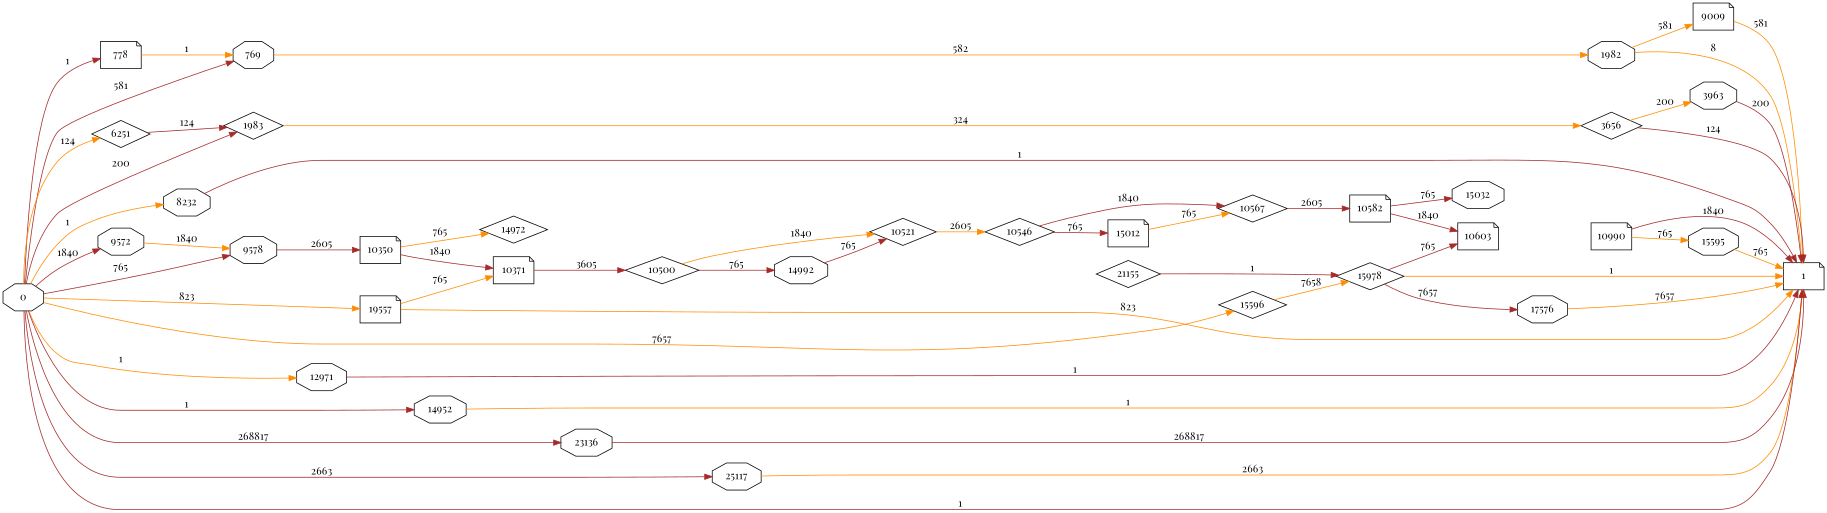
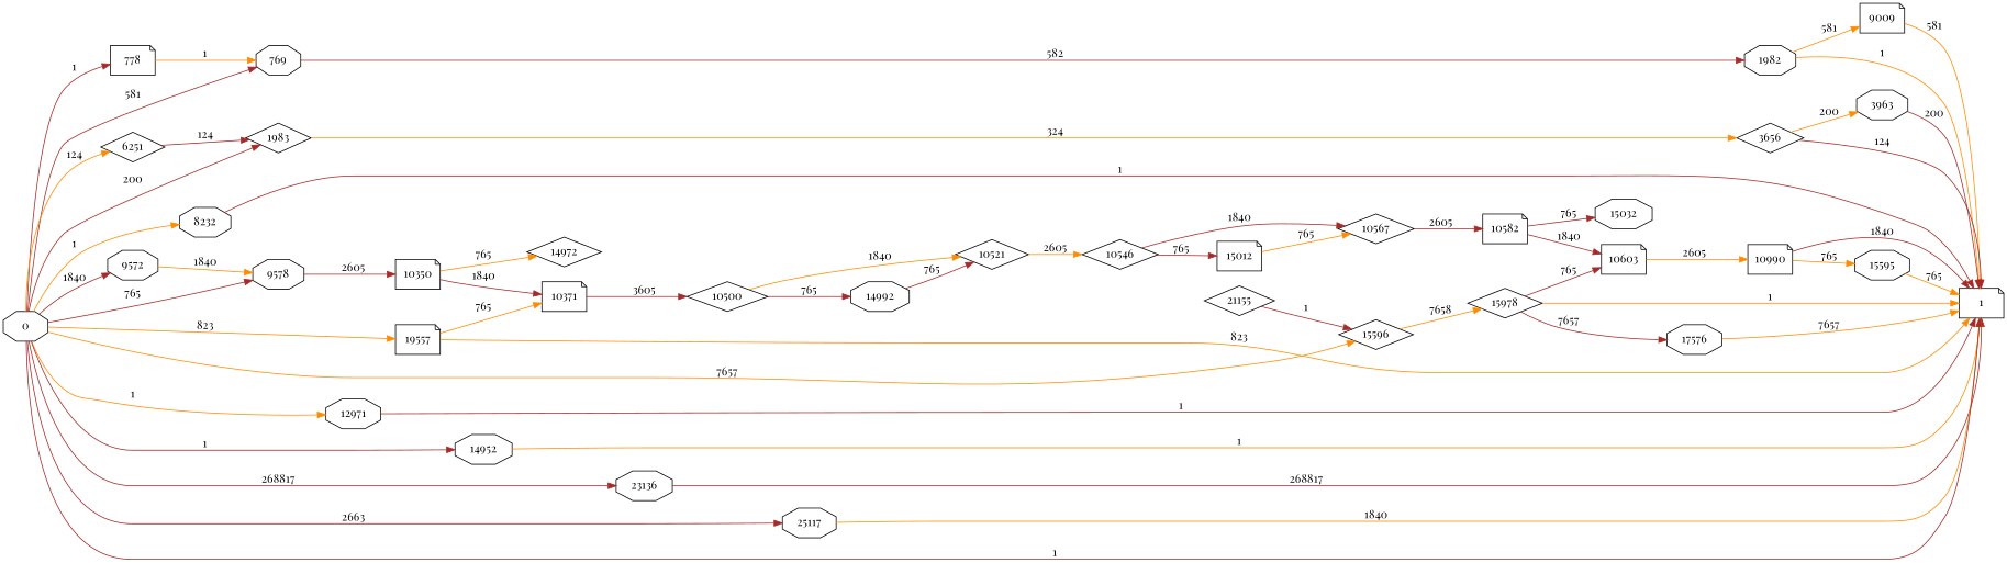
  digraph {
    fontname="Playfair Display"
    rankdir=LR
    node [fontname="Playfair Display" shape=octagon]
    edge [color=brown fontname="Playfair Display"]
    778 [shape=note]
    n2 [label=769]
    1982
    1 [shape=note]
    9009 [shape=note]
    1983 [shape=diamond]
    3656 [shape=diamond]
    3963
    6251 [shape=diamond]
    8232
    n11 [label=9578]
    9572
    10350 [shape=note]
    10371 [shape=note]
    14972 [shape=diamond]
    10500 [shape=diamond]
    10521 [shape=diamond]
    14992
    10546 [shape=diamond]
    10567 [shape=diamond]
    15012 [shape=note]
    10582 [shape=note]
    10603 [shape=note]
    15032
    10990 [shape=note]
    15595
    12971
    14952
    15596 [shape=diamond]
    15978 [shape=diamond]
    17576
    19557 [shape=note]
    21155 [shape=diamond]
    23136
    25117
    0
    778 -> n2 [color=darkorange label=1]
-   n2 -> 1982 [color=darkorange label=582]
-   1982 -> 1 [color=darkorange label=8]
+   n2 -> 1982 [label=582]
+   1982 -> 1 [color=darkorange label=1]
    1982 -> 9009 [color=darkorange label=581]
    9009 -> 1 [color=darkorange label=581]
    1983 -> 3656 [color=darkorange label=324]
    3656 -> 1 [label=124]
    3656 -> 3963 [color=darkorange label=200]
    3963 -> 1 [label=200]
    6251 -> 1983 [label=124]
    8232 -> 1 [label=1]
    n11 -> 10350 [label=2605]
    9572 -> n11 [color=darkorange label=1840]
    10350 -> 10371 [label=1840]
    10350 -> 14972 [color=darkorange label=765]
    10371 -> 10500 [label=3605]
    10500 -> 10521 [color=darkorange label=1840]
    10500 -> 14992 [label=765]
    10521 -> 10546 [color=darkorange label=2605]
    14992 -> 10521 [label=765]
    10546 -> 10567 [label=1840]
    10546 -> 15012 [label=765]
    10567 -> 10582 [label=2605]
    15012 -> 10567 [color=darkorange label=765]
    10582 -> 10603 [label=1840]
    10582 -> 15032 [label=765]
+   10603 -> 10990 [color=darkorange label=2605]
    10990 -> 1 [label=1840]
    10990 -> 15595 [color=darkorange label=765]
    15595 -> 1 [color=darkorange label=765]
    12971 -> 1 [label=1]
    14952 -> 1 [color=darkorange label=1]
    15596 -> 15978 [color=darkorange label=7658]
    15978 -> 1 [color=darkorange label=1]
    15978 -> 10603 [label=765]
    15978 -> 17576 [label=7657]
    17576 -> 1 [color=darkorange label=7657]
    19557 -> 1 [color=darkorange label=823]
    19557 -> 10371 [color=darkorange label=765]
-   21155 -> 15978 [label=1]
+   21155 -> 15596 [label=1]
    23136 -> 1 [label=268817]
-   25117 -> 1 [color=darkorange label=2663]
+   25117 -> 1 [color=darkorange label=1840]
    0 -> 778 [label=1]
    0 -> n2 [label=581]
    0 -> 1 [label=1]
    0 -> 1983 [label=200]
    0 -> 6251 [color=darkorange label=124]
    0 -> 8232 [color=darkorange label=1]
    0 -> n11 [label=765]
    0 -> 9572 [label=1840]
    0 -> 12971 [color=darkorange label=1]
    0 -> 14952 [label=1]
    0 -> 15596 [color=darkorange label=7657]
    0 -> 19557 [color=darkorange label=823]
    0 -> 23136 [label=268817]
    0 -> 25117 [label=2663]
  }
